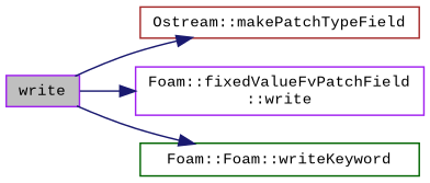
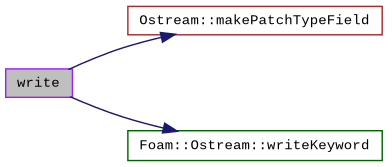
  digraph {
    fontname="Liberation Mono"
    rankdir=LR
    node [color=purple fontname="Liberation Mono" fontsize=10 shape=record]
    edge [color=midnightblue fontname="Liberation Mono" fontsize=10 labelfontname=Helvetica labelfontsize=10 style=solid]
    n1 [fillcolor=grey75 fontcolor=black height=0.2 label=write style=filled width=0.4]
    n2 [color=brown height=0.2 label="Ostream::makePatchTypeField" width=0.4]
-   n3 [height=0.2 label="Foam::fixedValueFvPatchField\l::write" width=0.4]
-   n4 [color=darkgreen height=0.2 label="Foam::Foam::writeKeyword" width=0.4]
+   n4 [color=darkgreen height=0.2 label="Foam::Ostream::writeKeyword" width=0.4]
    n1 -> n2
-   n1 -> n3
    n1 -> n4
  }
